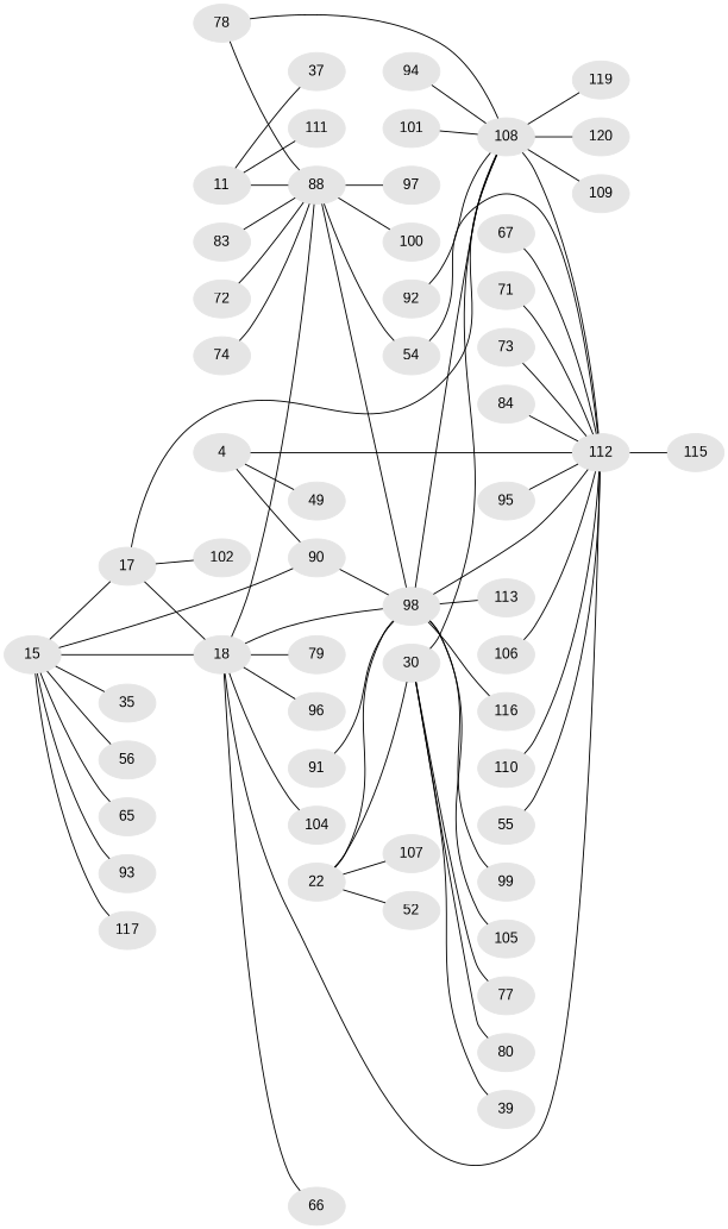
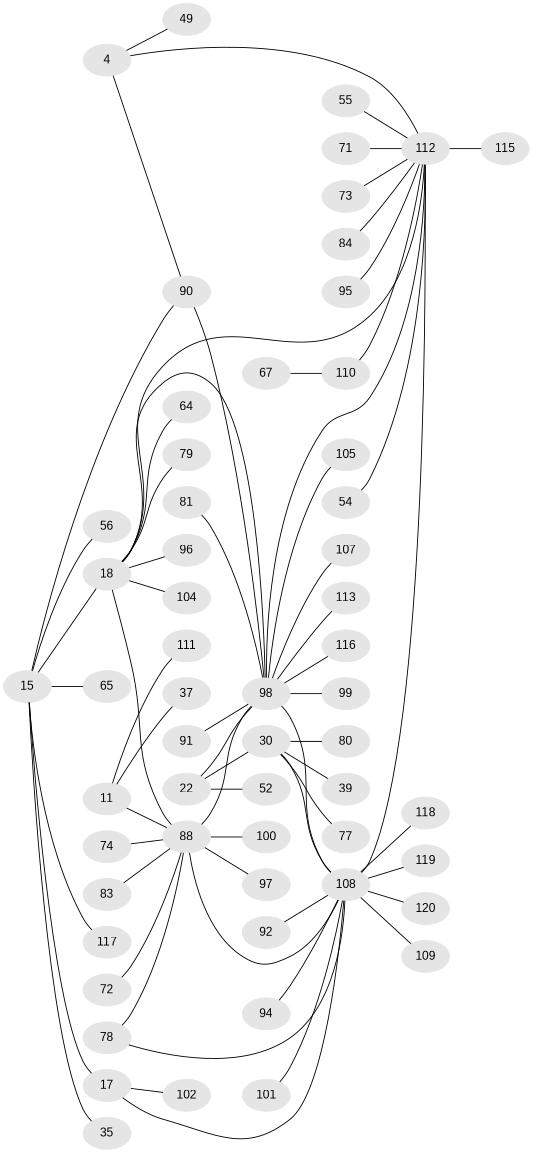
  graph {
    fontname="Liberation Sans"
    rankdir=LR
    node [color=gray90 fontname="Liberation Sans" style=filled]
    edge [fontname="Liberation Sans"]
    4 [super="+1+3"]
    49
    90 [super="+45"]
    112 [super="+43+87+6+33+42+44"]
    98 [super="+70"]
    115
    11 [super="+7"]
    37
    88 [super="+12+31+34+38+40+41+10+48+50+63+64"]
    111 [super="+86"]
    108 [super="+89+103+51+53+59+62+75+76"]
    97 [super="+82"]
    100
    15 [super="+13"]
    17 [super="+14"]
    18 [super="+16"]
    35
    56
    65
-   93
    117
    102
-   66
+   66 [label=64]
    79
    96
    104
    109
+   118 [super="+114"]
    119
    120
    99
    105
    107 [super="+46"]
    113
    116 [super="+68"]
    22 [super="+21"]
    30 [super="+26+28"]
    52
    39
    77
    80
    54
    55
    67
    71
    72
    73 [super="+61"]
    74
    78
+   81
    83
    84
    91
    92
    94
    95
    101
-   106
    110
    4 -- 49
    4 -- 90
    4 -- 112 [weight=9]
    90 -- 98
    112 -- 115
    98 -- 112 [weight=2]
    98 -- 108
    98 -- 99
    98 -- 105
-   22 -- 107
+   98 -- 107
    98 -- 113
    98 -- 116
    11 -- 37
    11 -- 88 [weight=8]
    11 -- 111
    88 -- 98
-   88 -- 54
+   88 -- 108
    88 -- 97
    88 -- 100
    108 -- 112
    108 -- 109
+   108 -- 118
    108 -- 119
    108 -- 120
    15 -- 90
    15 -- 17 [weight=4]
    15 -- 18 [weight=4]
    15 -- 35
    15 -- 56
    15 -- 65
-   15 -- 93
    15 -- 117
    17 -- 108
-   17 -- 18 [weight=4]
    17 -- 102
    18 -- 112 [weight=2]
    18 -- 98 [weight=2]
    18 -- 88
    18 -- 66
    18 -- 79
    18 -- 96
    18 -- 104
    22 -- 98 [weight=8]
    22 -- 30
    22 -- 52
    30 -- 108 [weight=9]
    30 -- 39
    30 -- 77
    30 -- 80
    54 -- 112
    55 -- 112
-   67 -- 112
+   67 -- 110
    71 -- 112
    72 -- 88
    73 -- 112
    74 -- 88
    78 -- 88
    78 -- 108 [weight=2]
+   81 -- 98
    83 -- 88
    84 -- 112
    91 -- 98
    92 -- 108
    94 -- 108
    95 -- 112
    101 -- 108
-   106 -- 112
    110 -- 112
  }
